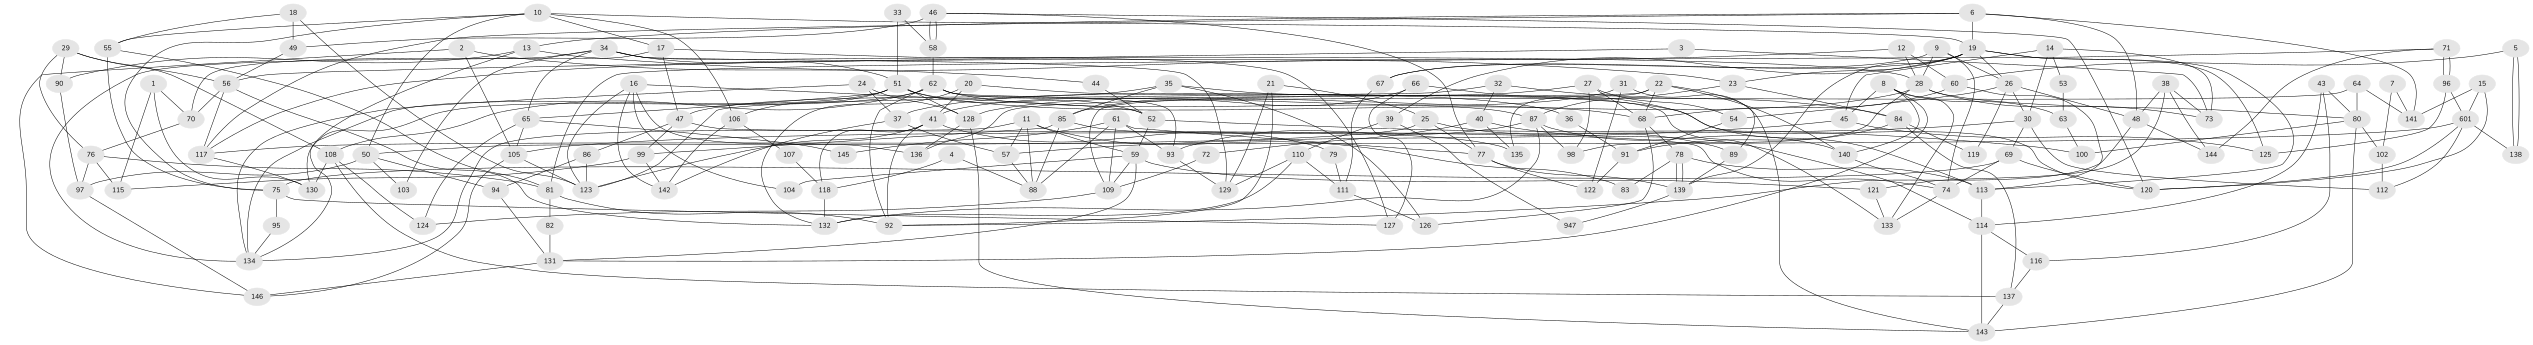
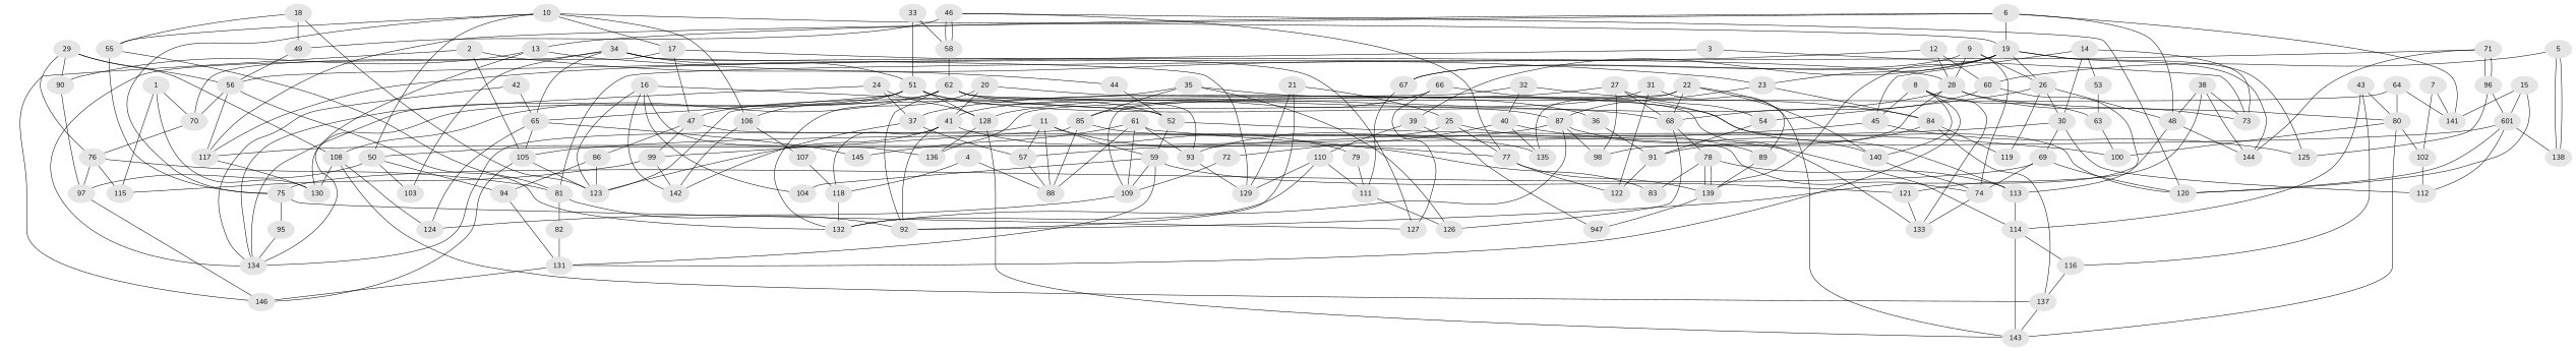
  graph {
    fontname=Nunito
    node [color=gray90 fontname=Nunito style=filled]
    edge [fontname=Nunito]
    1
    70
    115
    130
    76
    2
    44
    105
    146
    52
    123
    3
    56
    73
    117
    132
    4
    88
    118
    5
    60
    138
    113
    68
    6
    13
    19
    48
    141
    134
    23
    90
    26
    67
    39
    125
    139
    92
    144
    7
    102
    112
    8
    45
    63
    131
    133
    140
    57
    100
    74
    9
    28
    30
    54
    119
    128
    98
    80
    111
    10
    17
    50
    55
    75
    106
    47
    103
    94
    97
    81
    127
    95
    142
    107
    11
    59
    83
    104
    109
    121
    12
    84
    87
    14
    53
    69
    15
    n89 [label=601]
    120
    16
    136
    86
    99
    18
    49
    110
    n98 [label=947]
    114
    20
    36
    41
    91
    79
    21
    25
    129
    89
    77
    22
    135
    126
    78
    124
    137
    93
    24
    37
    143
    122
    27
    29
    108
    31
    32
    40
    72
    33
    51
    58
    65
    62
    34
    145
    35
    85
    38
    116
+   42
    43
    46
    82
    61
    64
    66
    71
    96
    1 -- 70
    1 -- 115
    1 -- 130
    70 -- 76
    76 -- 115
    76 -- 97
    76 -- 81
    2 -- 44
    2 -- 105
    2 -- 146
    44 -- 52
    105 -- 146
    105 -- 123
    52 -- 100
    52 -- 59
    3 -- 56
    3 -- 73
    56 -- 70
    56 -- 117
    56 -- 132
    117 -- 130
    4 -- 88
    4 -- 118
    118 -- 132
    5 -- 60
    5 -- 138
    5 -- 138
    60 -- 113
    60 -- 68
    113 -- 114
    68 -- 126
    68 -- 78
    6 -- 117
    6 -- 13
    6 -- 19
    6 -- 48
    6 -- 141
    13 -- 134
    13 -- 23
    13 -- 90
-   19 -- 113
+   19 -- 144
    19 -- 23
    19 -- 26
    19 -- 67
    19 -- 39
    19 -- 125
    19 -- 139
    48 -- 92
    48 -- 144
    23 -- 84
    23 -- 87
    90 -- 97
    26 -- 48
    26 -- 30
    26 -- 54
    26 -- 119
    67 -- 111
    39 -- 110
    39 -- n98
    139 -- n98
    7 -- 141
    7 -- 102
    102 -- 112
    8 -- 45
    8 -- 63
    8 -- 131
    8 -- 133
    8 -- 140
    45 -- 125
    45 -- 57
    63 -- 100
    131 -- 146
    140 -- 74
    57 -- 88
    74 -- 133
    9 -- 26
    9 -- 67
    9 -- 74
    9 -- 28
    28 -- 73
    28 -- 128
    28 -- 98
    28 -- 80
    30 -- 105
    30 -- 112
    30 -- 69
    54 -- 91
    128 -- 136
    128 -- 143
    80 -- 102
    80 -- 100
    80 -- 143
    111 -- 126
    10 -- 19
    10 -- 17
    10 -- 50
    10 -- 55
    10 -- 75
    10 -- 106
    17 -- 70
    17 -- 28
    17 -- 47
    50 -- 103
    50 -- 94
    50 -- 97
    55 -- 75
    55 -- 81
    75 -- 127
    75 -- 95
    106 -- 142
    106 -- 107
    47 -- 74
    47 -- 86
    47 -- 99
    94 -- 131
    97 -- 146
    81 -- 92
    81 -- 82
    95 -- 134
    107 -- 118
    11 -- 88
    11 -- 134
    11 -- 57
    11 -- 59
    11 -- 83
    59 -- 131
    59 -- 104
    59 -- 109
    59 -- 121
    109 -- 124
    121 -- 133
    12 -- 117
    12 -- 60
    12 -- 28
    84 -- 119
    84 -- 91
    84 -- 137
    87 -- 132
    87 -- 140
    87 -- 98
    87 -- 93
    14 -- 73
    14 -- 45
    14 -- 30
    14 -- 53
    53 -- 63
    69 -- 74
    69 -- 75
    69 -- 120
    15 -- 141
    15 -- n89
    15 -- 120
    n89 -- 117
    n89 -- 138
    n89 -- 112
    n89 -- 120
    16 -- 52
    16 -- 123
    16 -- 142
    16 -- 104
    16 -- 136
    86 -- 123
    86 -- 94
    99 -- 115
    99 -- 142
    18 -- 123
    18 -- 55
    18 -- 49
    49 -- 56
    110 -- 132
    110 -- 111
    110 -- 129
    114 -- 143
    114 -- 116
    20 -- 132
    20 -- 36
    20 -- 41
    36 -- 91
    41 -- 123
    41 -- 118
    41 -- 92
    41 -- 79
    91 -- 122
    79 -- 111
    21 -- 92
    21 -- 25
    21 -- 129
    25 -- 50
    25 -- 89
    25 -- 77
    89 -- 139
    77 -- 139
    77 -- 122
    22 -- 68
    22 -- 140
    22 -- 109
    22 -- 89
    22 -- 135
    78 -- 113
    78 -- 139
    78 -- 139
    78 -- 83
    137 -- 143
    93 -- 129
    24 -- 134
    24 -- 128
    24 -- 37
    37 -- 57
    37 -- 142
    27 -- 68
    27 -- 54
    27 -- 98
    27 -- 37
    29 -- 76
    29 -- 56
    29 -- 90
    29 -- 108
    108 -- 130
    108 -- 124
    108 -- 137
    31 -- 41
    31 -- 143
    31 -- 122
    32 -- 123
    32 -- 84
    32 -- 40
    40 -- 114
    40 -- 135
    40 -- 72
    72 -- 109
    33 -- 51
    33 -- 58
    51 -- 52
    51 -- 68
    51 -- 134
    51 -- 128
    51 -- 106
    51 -- 65
    58 -- 62
    65 -- 105
    65 -- 124
    65 -- 145
    62 -- 130
    62 -- 92
    62 -- 133
    62 -- 87
    62 -- 93
    62 -- 108
    34 -- 134
    34 -- 103
    34 -- 127
    34 -- 129
    34 -- 51
    34 -- 65
    35 -- 47
    35 -- 120
    35 -- 126
    35 -- 85
    85 -- 88
    85 -- 99
    85 -- 135
    38 -- 73
    38 -- 48
    38 -- 144
    38 -- 121
    116 -- 137
+   42 -- 134
+   42 -- 65
    43 -- 80
    43 -- 114
    43 -- 116
    46 -- 120
    46 -- 49
    46 -- 77
    46 -- 58
    46 -- 58
    82 -- 131
    61 -- 88
    61 -- 109
    61 -- 77
    61 -- 93
    61 -- 145
    64 -- 141
    64 -- 80
    64 -- 136
    66 -- 113
    66 -- 127
    66 -- 85
    71 -- 144
    71 -- 81
    71 -- 96
    71 -- 96
    96 -- 125
    96 -- n89
  }
